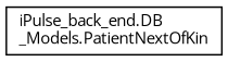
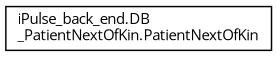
  digraph {
    rankdir=LR
    fontname="Open Sans"
-   n1 [color=black fillcolor=white fontname="Open Sans" fontsize=10 height=0.2 label="iPulse_back_end.DB\l_Models.PatientNextOfKin" shape=record style=filled width=0.4]
+   n1 [color=black fillcolor=white fontname="Open Sans" fontsize=10 height=0.2 label="iPulse_back_end.DB\l_PatientNextOfKin.PatientNextOfKin" shape=record style=filled width=0.4]
  }
